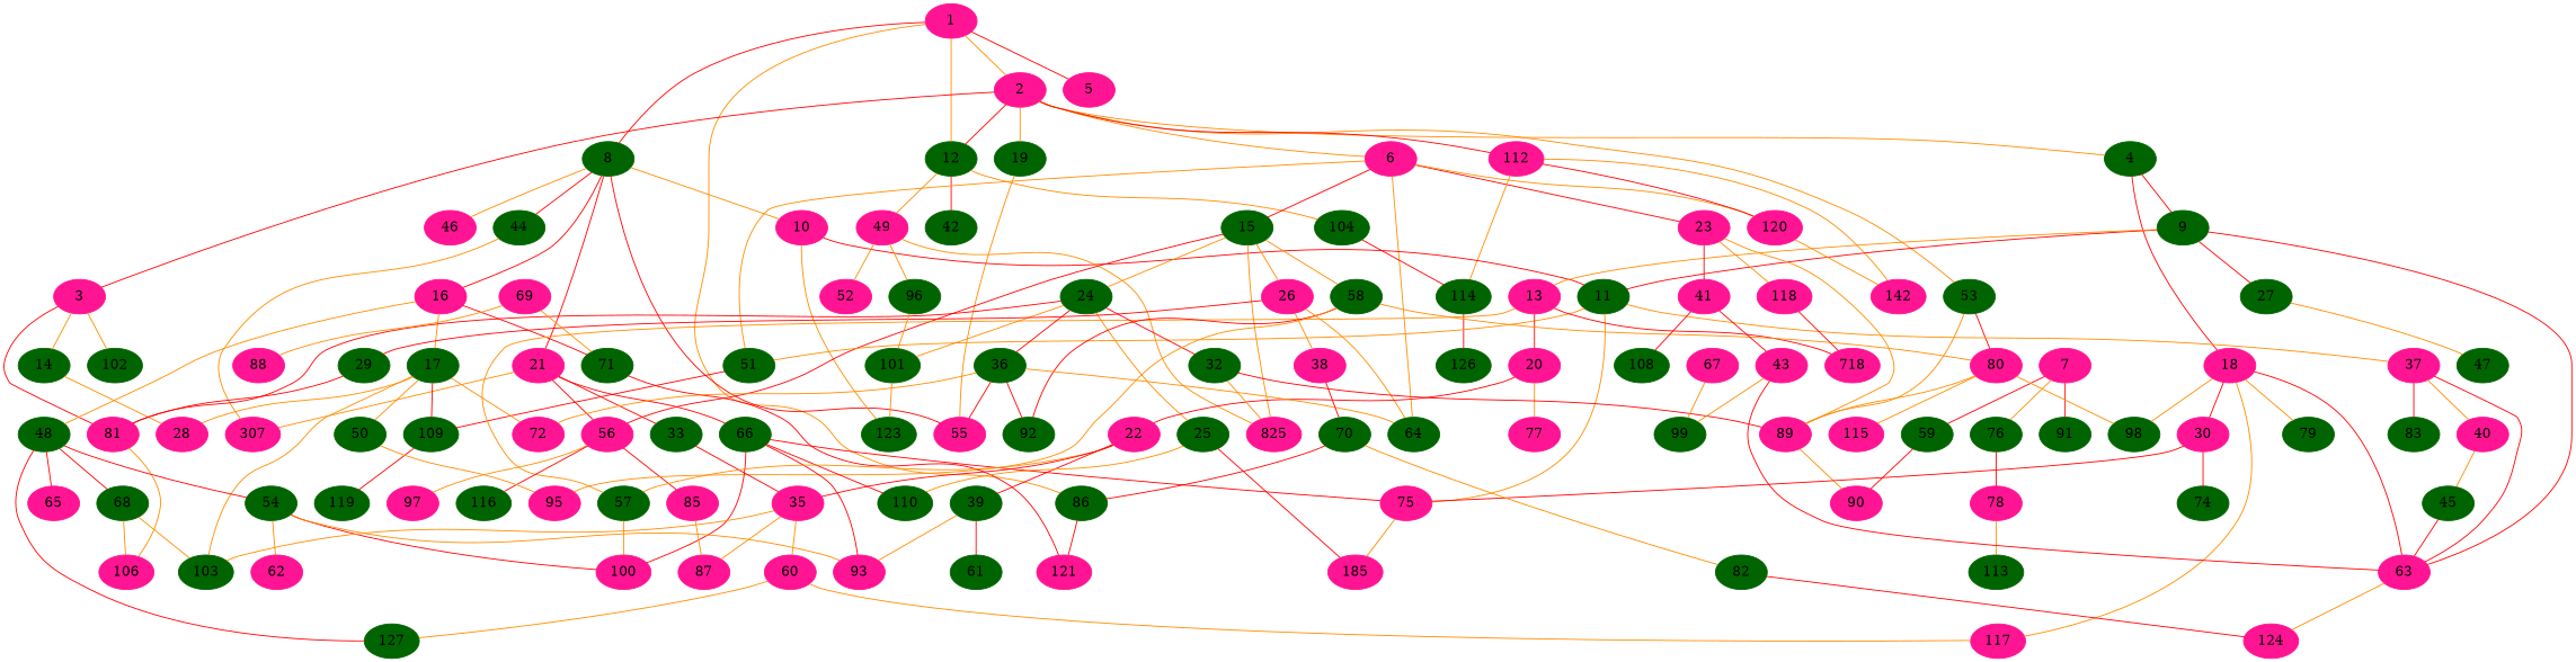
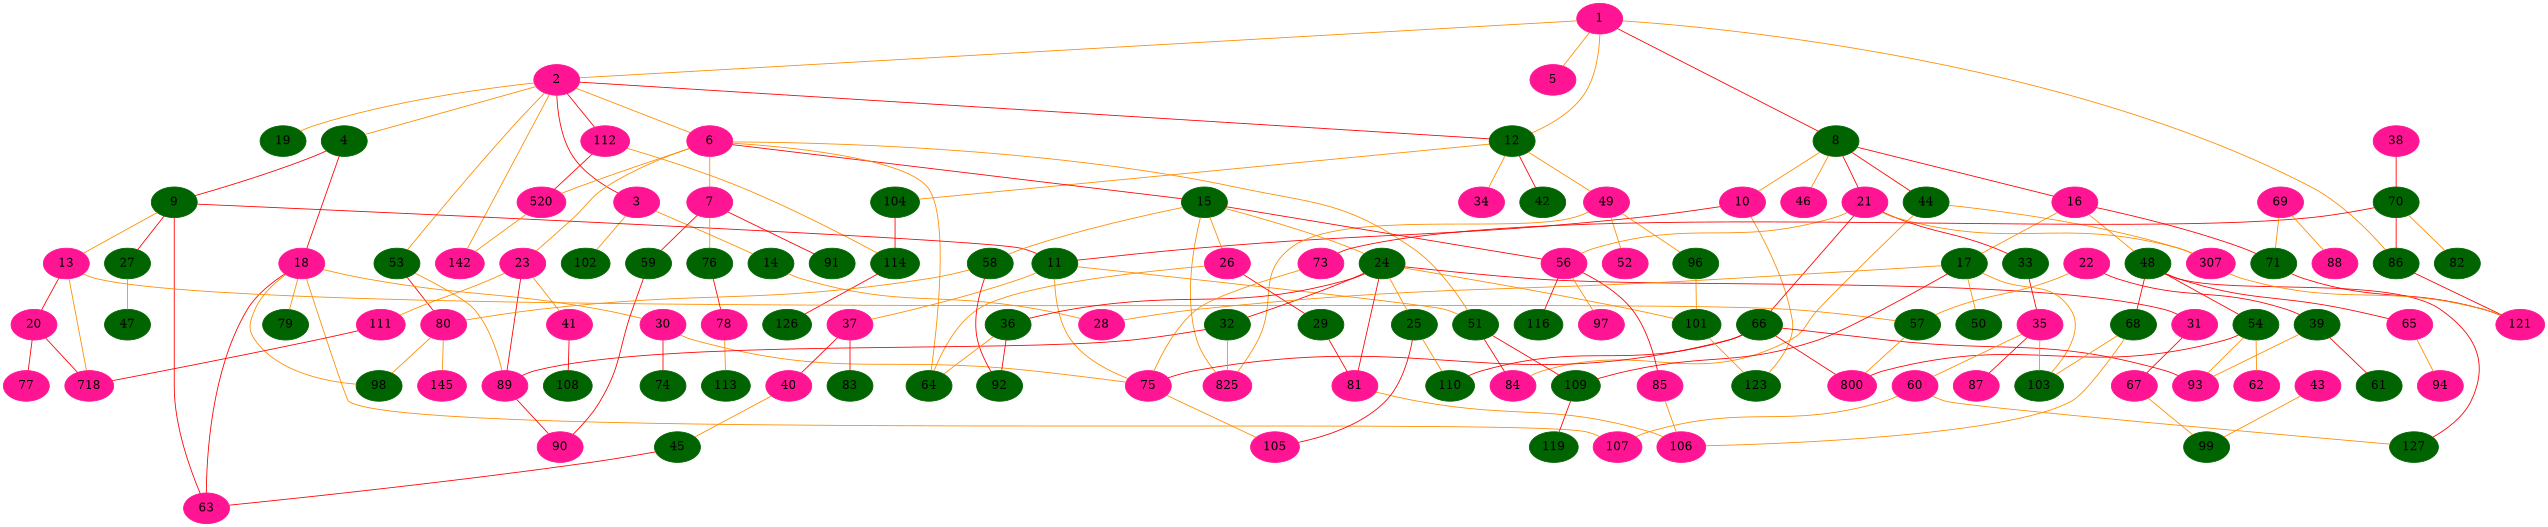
  graph {
    node [color=deeppink style=filled]
    edge [color=darkorange]
    1
    2
    5
    8 [color=darkgreen]
    12 [color=darkgreen]
    86 [color=darkgreen]
    3
    4 [color=darkgreen]
    6
    19 [color=darkgreen]
    53 [color=darkgreen]
    112
    n13 [label=142]
    10
    16
    21
    44 [color=darkgreen]
    46
-   55
+   34
    42 [color=darkgreen]
    49
    104 [color=darkgreen]
    121
    14 [color=darkgreen]
    81
    102 [color=darkgreen]
    9 [color=darkgreen]
    18
    7
    15 [color=darkgreen]
    23
    51 [color=darkgreen]
    64 [color=darkgreen]
-   120
+   120 [label=520]
    89
    80
    114 [color=darkgreen]
    28
    106
    11 [color=darkgreen]
    13
    27 [color=darkgreen]
    63
    30
    79 [color=darkgreen]
    98 [color=darkgreen]
-   117
+   117 [label=107]
    59 [color=darkgreen]
    76 [color=darkgreen]
    91 [color=darkgreen]
    24 [color=darkgreen]
    26
    56
    58 [color=darkgreen]
    n56 [label=825]
    41
-   111 [label=118]
+   111
    109 [color=darkgreen]
+   84
    90
    78
    123 [color=darkgreen]
    17 [color=darkgreen]
    48 [color=darkgreen]
    71 [color=darkgreen]
    33 [color=darkgreen]
    66 [color=darkgreen]
    n69 [label=307]
    37
    75
    20
    57 [color=darkgreen]
    n74 [label=718]
    47 [color=darkgreen]
-   124
    40
    83 [color=darkgreen]
-   105 [label=185]
+   105
    52
    96 [color=darkgreen]
    22
    77
-   100
+   100 [label=800]
    25 [color=darkgreen]
+   31
    32 [color=darkgreen]
    36 [color=darkgreen]
    101 [color=darkgreen]
    29 [color=darkgreen]
    38
    85
    97
    116 [color=darkgreen]
    92 [color=darkgreen]
-   95
    50 [color=darkgreen]
-   72
    103 [color=darkgreen]
    54 [color=darkgreen]
    65
    68 [color=darkgreen]
    127 [color=darkgreen]
    119 [color=darkgreen]
    74 [color=darkgreen]
    35
    39 [color=darkgreen]
    110 [color=darkgreen]
    93
    60
    87
    61 [color=darkgreen]
    43
    108 [color=darkgreen]
    67
    70 [color=darkgreen]
    99 [color=darkgreen]
    45 [color=darkgreen]
+   73
    82 [color=darkgreen]
    62
-   115
+   94
+   115 [label=145]
    69
    88
    113 [color=darkgreen]
    126 [color=darkgreen]
    1 -- 2
-   1 -- 5 [color=red]
+   1 -- 5
    1 -- 8 [color=red]
    1 -- 12
    1 -- 86
    2 -- 12 [color=red]
    2 -- 3 [color=red]
    2 -- 4
    2 -- 6
    2 -- 19
    2 -- 53
    2 -- 112 [color=red]
-   112 -- n13
+   2 -- n13
    8 -- 10
    8 -- 16 [color=red]
    8 -- 21 [color=red]
    8 -- 44 [color=red]
    8 -- 46
-   8 -- 55 [color=red]
+   12 -- 34
    12 -- 42 [color=red]
    12 -- 49
    12 -- 104
    86 -- 121 [color=red]
    3 -- 14
-   3 -- 81 [color=red]
    3 -- 102
    4 -- 9 [color=red]
    4 -- 18 [color=red]
+   6 -- 7
    6 -- 15 [color=red]
-   6 -- 23 [color=red]
+   6 -- 23
    6 -- 51
    6 -- 64
    6 -- 120
-   19 -- 55
    53 -- 89
    53 -- 80 [color=red]
    112 -- 120 [color=red]
    112 -- 114
    10 -- 11 [color=red]
    10 -- 123
    16 -- 17
    16 -- 48
    16 -- 71 [color=red]
-   21 -- 56 [color=red]
+   21 -- 56
    21 -- 33 [color=red]
    21 -- 66 [color=red]
    21 -- n69
+   44 -- 84
    44 -- n69
    49 -- n56
    49 -- 52
    49 -- 96
    104 -- 114 [color=red]
    14 -- 28
    81 -- 106
    9 -- 11 [color=red]
    9 -- 13
    9 -- 27 [color=red]
    9 -- 63 [color=red]
    18 -- 63 [color=red]
-   18 -- 30 [color=red]
+   18 -- 30
    18 -- 79
    18 -- 98
    18 -- 117
    7 -- 59 [color=red]
    7 -- 76
    7 -- 91 [color=red]
    15 -- 24
    15 -- 26
    15 -- 56 [color=red]
    15 -- 58
    15 -- n56
-   23 -- 89
-   23 -- 41 [color=red]
+   23 -- 89 [color=red]
+   23 -- 41
    23 -- 111
    51 -- 109 [color=red]
+   51 -- 84 [color=red]
    120 -- n13
-   89 -- 90
-   80 -- 89
+   89 -- 90 [color=red]
    80 -- 98
    80 -- 115
    114 -- 126 [color=red]
    11 -- 51
    11 -- 37
    11 -- 75
    13 -- 20 [color=red]
    13 -- 57
-   13 -- n74 [color=red]
+   13 -- n74
    27 -- 47
-   63 -- 124
-   30 -- 75 [color=red]
+   30 -- 75
    30 -- 74 [color=red]
    59 -- 90 [color=red]
    76 -- 78 [color=red]
    24 -- 81 [color=red]
    24 -- 25
+   24 -- 31 [color=red]
    24 -- 32 [color=red]
    24 -- 36 [color=red]
    24 -- 101
    26 -- 64
    26 -- 29 [color=red]
-   26 -- 38
    56 -- 85 [color=red]
    56 -- 97
    56 -- 116 [color=red]
    58 -- 80
    58 -- 92 [color=red]
-   58 -- 95
-   41 -- 43 [color=red]
    41 -- 108 [color=red]
    111 -- n74 [color=red]
    109 -- 119 [color=red]
    78 -- 113
    17 -- 28
    17 -- 109 [color=red]
    17 -- 50
-   17 -- 72
    17 -- 103
    48 -- 54 [color=red]
    48 -- 65 [color=red]
    48 -- 68 [color=red]
    48 -- 127 [color=red]
    71 -- 121 [color=red]
    33 -- 35 [color=red]
    66 -- 75 [color=red]
    66 -- 100 [color=red]
    66 -- 110 [color=red]
    66 -- 93 [color=red]
-   37 -- 63 [color=red]
-   37 -- 40
+   n69 -- 121
+   37 -- 40 [color=red]
    37 -- 83 [color=red]
    75 -- 105
-   20 -- 22 [color=red]
-   20 -- 77
+   20 -- n74 [color=red]
+   20 -- 77 [color=red]
    57 -- 100
    40 -- 45
    96 -- 101
    22 -- 57
-   22 -- 35 [color=red]
    22 -- 39 [color=red]
    25 -- 105 [color=red]
    25 -- 110
+   31 -- 67 [color=red]
    32 -- 89 [color=red]
    32 -- n56
-   36 -- 55 [color=red]
    36 -- 64
    36 -- 92 [color=red]
-   36 -- 72
    101 -- 123
    29 -- 81 [color=red]
    38 -- 70 [color=red]
-   85 -- 87
-   50 -- 95
+   85 -- 106
    54 -- 100 [color=red]
    54 -- 93
    54 -- 62
+   65 -- 94
    68 -- 106
    68 -- 103
    35 -- 103
    35 -- 60
-   35 -- 87
+   35 -- 87 [color=red]
    39 -- 93
    39 -- 61 [color=red]
    60 -- 117
    60 -- 127
-   43 -- 63 [color=red]
    43 -- 99
    67 -- 99
    70 -- 86 [color=red]
+   70 -- 73 [color=red]
    70 -- 82
    45 -- 63 [color=red]
-   82 -- 124 [color=red]
+   73 -- 75
    69 -- 71
    69 -- 88
  }
